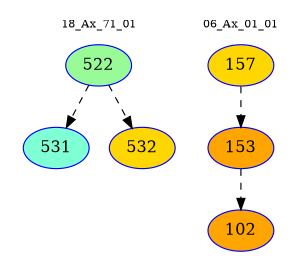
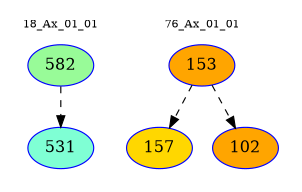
  digraph {
    node [color=blue fillcolor=gold style=filled]
    edge [color=black style=dashed]
    n1 [fillcolor=aquamarine label=531]
-   n2 [fillcolor=palegreen label=522]
-   n3 [label=532]
+   n2 [fillcolor=palegreen label=582]
    n4 [label=157]
    n5 [fillcolor=orange label=153]
    n6 [fillcolor=orange label=102]
    subgraph cluster_1 {
      color=white
      fontsize=10
-     label="18_Ax_71_01"
+     label="18_Ax_01_01"
      n1
      n2
-     n3
    }
    subgraph cluster_2 {
      color=white
      fontsize=10
-     label="06_Ax_01_01"
+     label="76_Ax_01_01"
      n4
      n5
      n6
    }
    n2 -> n1
-   n2 -> n3
-   n4 -> n5
+   n5 -> n4
    n5 -> n6
  }
